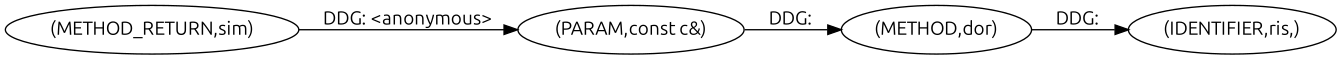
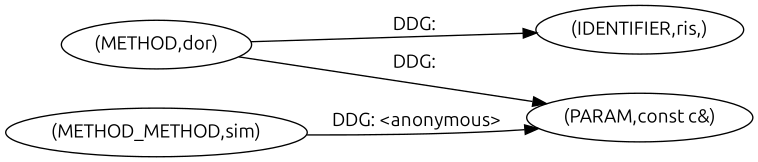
  digraph {
    fontname=Ubuntu
    rankdir=LR
    node [fontname=Ubuntu]
    edge [fontname=Ubuntu]
    n1 [label="(METHOD,dor)"]
    n2 [label="(PARAM,const c&)"]
    n3 [label="(IDENTIFIER,ris,)"]
-   n4 [label="(METHOD_RETURN,sim)"]
-   n2 -> n1 [label="DDG: "]
+   n4 [label="(METHOD_METHOD,sim)"]
+   n1 -> n2 [label="DDG: "]
    n1 -> n3 [label="DDG: "]
    n4 -> n2 [label="DDG: <anonymous>"]
  }
